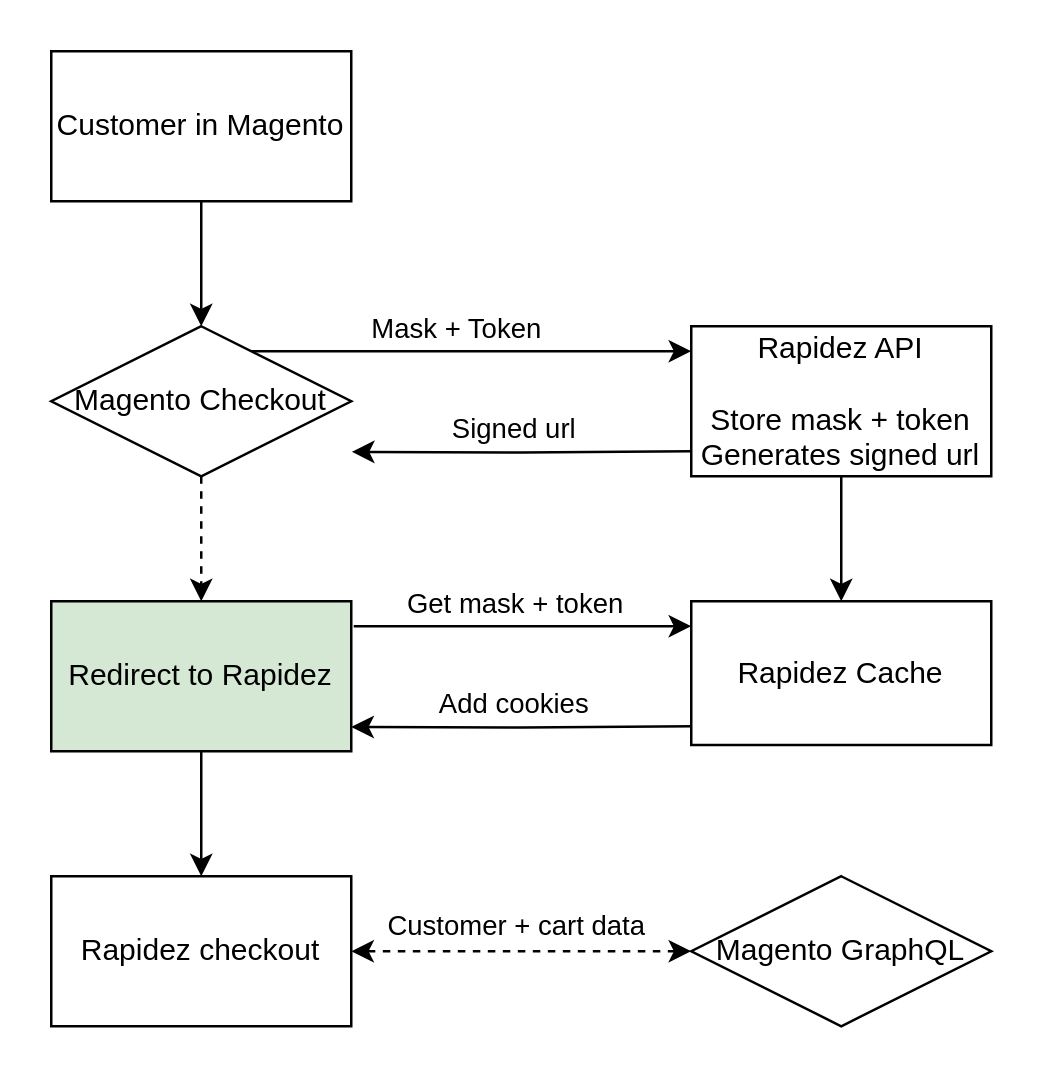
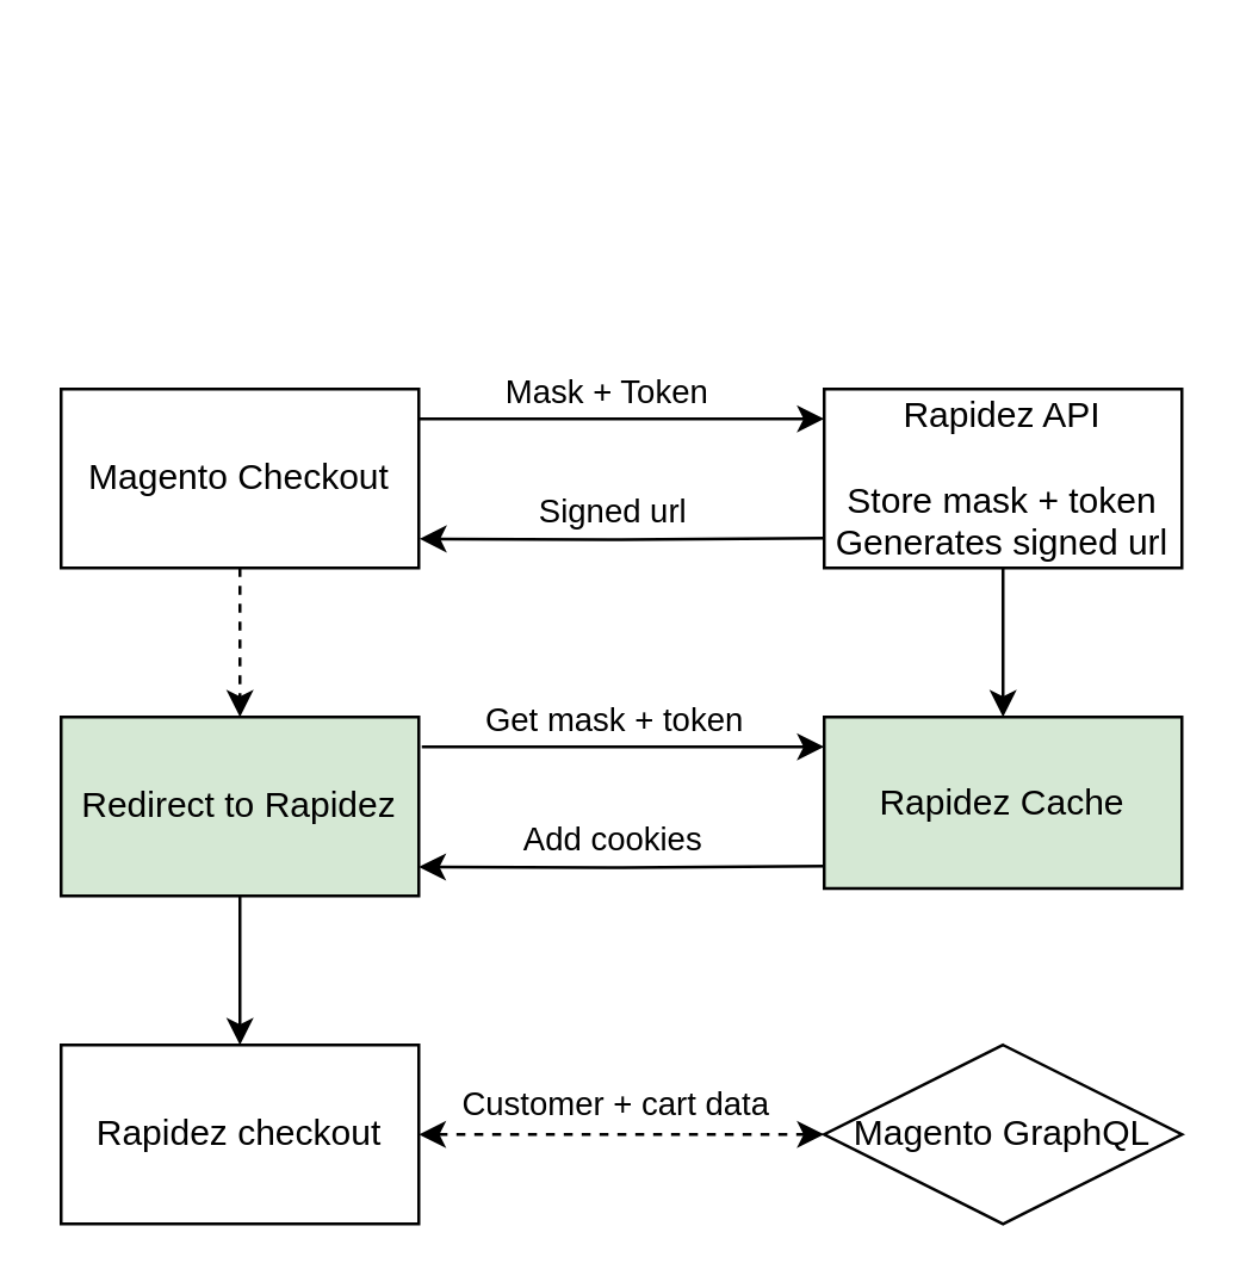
  <mxCell id="0" />
  <mxCell id="1" parent="0" />
- <mxCell id="2" value="" style="edgeStyle=orthogonalEdgeStyle;rounded=0;orthogonalLoop=1;jettySize=auto;html=1;" edge="1" parent="1" source="3" target="7"><mxGeometry relative="1" as="geometry" /></mxCell>
- <mxCell id="3" value="Customer in Magento" style="rounded=0;whiteSpace=wrap;html=1;" vertex="1" parent="1"><mxGeometry x="20" y="20" width="120" height="60" as="geometry" /></mxCell>
  <mxCell id="4" value="" style="edgeStyle=orthogonalEdgeStyle;rounded=0;orthogonalLoop=1;jettySize=auto;html=1;" edge="1" parent="1" source="7" target="11"><mxGeometry relative="1" as="geometry"><Array as="points"><mxPoint x="206" y="140" /><mxPoint x="206" y="140" /></Array></mxGeometry></mxCell>
  <mxCell id="5" value="Mask + Token" style="edgeLabel;html=1;align=center;verticalAlign=middle;resizable=0;points=[];" vertex="1" connectable="0" parent="4"><mxGeometry x="-0.057" y="1" relative="1" as="geometry"><mxPoint x="-2" y="-9" as="offset" /></mxGeometry></mxCell>
  <mxCell id="6" value="" style="edgeStyle=orthogonalEdgeStyle;rounded=0;orthogonalLoop=1;jettySize=auto;html=1;dashed=1;" edge="1" parent="1" source="7" target="13"><mxGeometry relative="1" as="geometry" /></mxCell>
- <mxCell id="7" value="Magento Checkout" style="rhombus;whiteSpace=wrap;html=1;" vertex="1" parent="1"><mxGeometry x="20" y="130" width="120" height="60" as="geometry" /></mxCell>
+ <mxCell id="7" value="Magento Checkout" style="rounded=0;whiteSpace=wrap;html=1;" vertex="1" parent="1"><mxGeometry x="20" y="130" width="120" height="60" as="geometry" /></mxCell>
  <mxCell id="8" value="" style="edgeStyle=orthogonalEdgeStyle;rounded=0;orthogonalLoop=1;jettySize=auto;html=1;entryX=1.002;entryY=0.837;entryDx=0;entryDy=0;entryPerimeter=0;" edge="1" parent="1" target="7"><mxGeometry relative="1" as="geometry"><mxPoint x="276" y="180" as="sourcePoint" /><mxPoint x="156" y="180" as="targetPoint" /></mxGeometry></mxCell>
  <mxCell id="9" value="Signed url" style="edgeLabel;html=1;align=center;verticalAlign=middle;resizable=0;points=[];" vertex="1" connectable="0" parent="8"><mxGeometry x="-0.246" relative="1" as="geometry"><mxPoint x="-21" y="-10" as="offset" /></mxGeometry></mxCell>
  <mxCell id="10" value="" style="edgeStyle=orthogonalEdgeStyle;rounded=0;orthogonalLoop=1;jettySize=auto;html=1;" edge="1" parent="1" source="11" target="21"><mxGeometry relative="1" as="geometry" /></mxCell>
  <mxCell id="11" value="Rapidez API&lt;div&gt;&lt;br&gt;&lt;/div&gt;&lt;div&gt;Store mask + token&lt;div&gt;&lt;div&gt;Generates signed url&lt;/div&gt;&lt;/div&gt;&lt;/div&gt;" style="rounded=0;whiteSpace=wrap;html=1;" vertex="1" parent="1"><mxGeometry x="276" y="130" width="120" height="60" as="geometry" /></mxCell>
  <mxCell id="12" value="" style="edgeStyle=orthogonalEdgeStyle;rounded=0;orthogonalLoop=1;jettySize=auto;html=1;" edge="1" parent="1" source="13" target="15"><mxGeometry relative="1" as="geometry" /></mxCell>
  <mxCell id="13" value="Redirect to Rapidez" style="rounded=0;whiteSpace=wrap;html=1;fillColor=#d5e8d4;" vertex="1" parent="1"><mxGeometry x="20" y="240" width="120" height="60" as="geometry" /></mxCell>
  <mxCell id="14" value="Magento GraphQL" style="rhombus;whiteSpace=wrap;html=1;" vertex="1" parent="1"><mxGeometry x="276" y="350" width="120" height="60" as="geometry" /></mxCell>
  <mxCell id="15" value="Rapidez checkout" style="rounded=0;whiteSpace=wrap;html=1;" vertex="1" parent="1"><mxGeometry x="20" y="350" width="120" height="60" as="geometry" /></mxCell>
  <mxCell id="16" value="Customer + cart data" style="endArrow=classic;startArrow=classic;html=1;rounded=0;exitX=0;exitY=0.5;exitDx=0;exitDy=0;dashed=1;" edge="1" parent="1" source="14" target="15"><mxGeometry x="0.024" y="-10" width="50" height="50" relative="1" as="geometry"><mxPoint x="-74" y="410" as="sourcePoint" /><mxPoint x="-24" y="360" as="targetPoint" /><mxPoint as="offset" /></mxGeometry></mxCell>
  <mxCell id="17" value="" style="edgeStyle=orthogonalEdgeStyle;rounded=0;orthogonalLoop=1;jettySize=auto;html=1;" edge="1" parent="1" target="21"><mxGeometry relative="1" as="geometry"><mxPoint x="141" y="250" as="sourcePoint" /><Array as="points"><mxPoint x="207" y="250" /><mxPoint x="207" y="250" /></Array></mxGeometry></mxCell>
  <mxCell id="18" value="&amp;nbsp;Get mask + token" style="edgeLabel;html=1;align=center;verticalAlign=middle;resizable=0;points=[];" vertex="1" connectable="0" parent="17"><mxGeometry x="-0.057" y="1" relative="1" as="geometry"><mxPoint x="-2" y="-9" as="offset" /></mxGeometry></mxCell>
  <mxCell id="19" value="" style="edgeStyle=orthogonalEdgeStyle;rounded=0;orthogonalLoop=1;jettySize=auto;html=1;entryX=1;entryY=0.838;entryDx=0;entryDy=0;entryPerimeter=0;" edge="1" parent="1" target="13"><mxGeometry relative="1" as="geometry"><mxPoint x="277" y="290" as="sourcePoint" /><mxPoint x="146" y="290" as="targetPoint" /></mxGeometry></mxCell>
  <mxCell id="20" value="Add cookies" style="edgeLabel;html=1;align=center;verticalAlign=middle;resizable=0;points=[];" vertex="1" connectable="0" parent="19"><mxGeometry x="-0.246" relative="1" as="geometry"><mxPoint x="-21" y="-10" as="offset" /></mxGeometry></mxCell>
- <mxCell id="21" value="Rapidez Cache" style="rounded=0;whiteSpace=wrap;html=1;" vertex="1" parent="1"><mxGeometry x="276" y="240" width="120" height="57.5" as="geometry" /></mxCell>
+ <mxCell id="21" value="Rapidez Cache" style="rounded=0;whiteSpace=wrap;html=1;fillColor=#d5e8d4;" vertex="1" parent="1"><mxGeometry x="276" y="240" width="120" height="57.5" as="geometry" /></mxCell>
